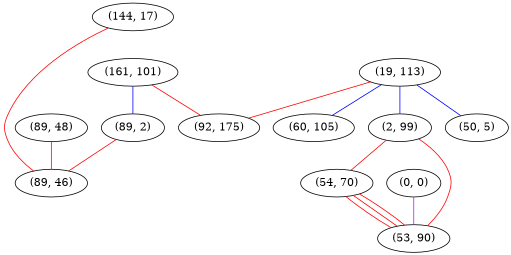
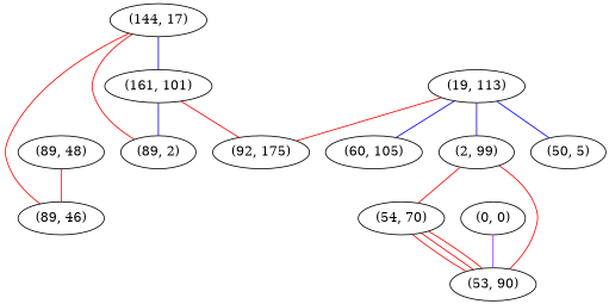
  graph {
    edge [color=red weight=1]
    "(144, 17)"
    "(161, 101)"
    "(89, 46)"
    "(92, 175)"
    "(89, 2)"
    "(89, 48)"
    n7 [label="(53, 90)"]
    "(54, 70)"
    "(19, 113)"
    "(50, 5)"
    "(60, 105)"
    "(2, 99)"
    "(0, 0)"
+   "(144, 17)" -- "(161, 101)" [color=blue weight=3]
    "(144, 17)" -- "(89, 46)"
    "(161, 101)" -- "(92, 175)"
    "(161, 101)" -- "(89, 2)" [color=blue weight=3]
-   "(89, 2)" -- "(89, 46)"
+   "(89, 2)" -- "(144, 17)"
    "(89, 48)" -- "(89, 46)"
    n7 -- "(2, 99)"
    "(54, 70)" -- n7
    "(54, 70)" -- n7
    "(54, 70)" -- n7
    "(19, 113)" -- "(92, 175)"
    "(19, 113)" -- "(50, 5)" [color=blue weight=3]
    "(19, 113)" -- "(60, 105)" [color=blue weight=3]
    "(19, 113)" -- "(2, 99)" [color=blue weight=3]
    "(2, 99)" -- "(54, 70)"
    "(0, 0)" -- n7 [color=purple weight=4]
  }
